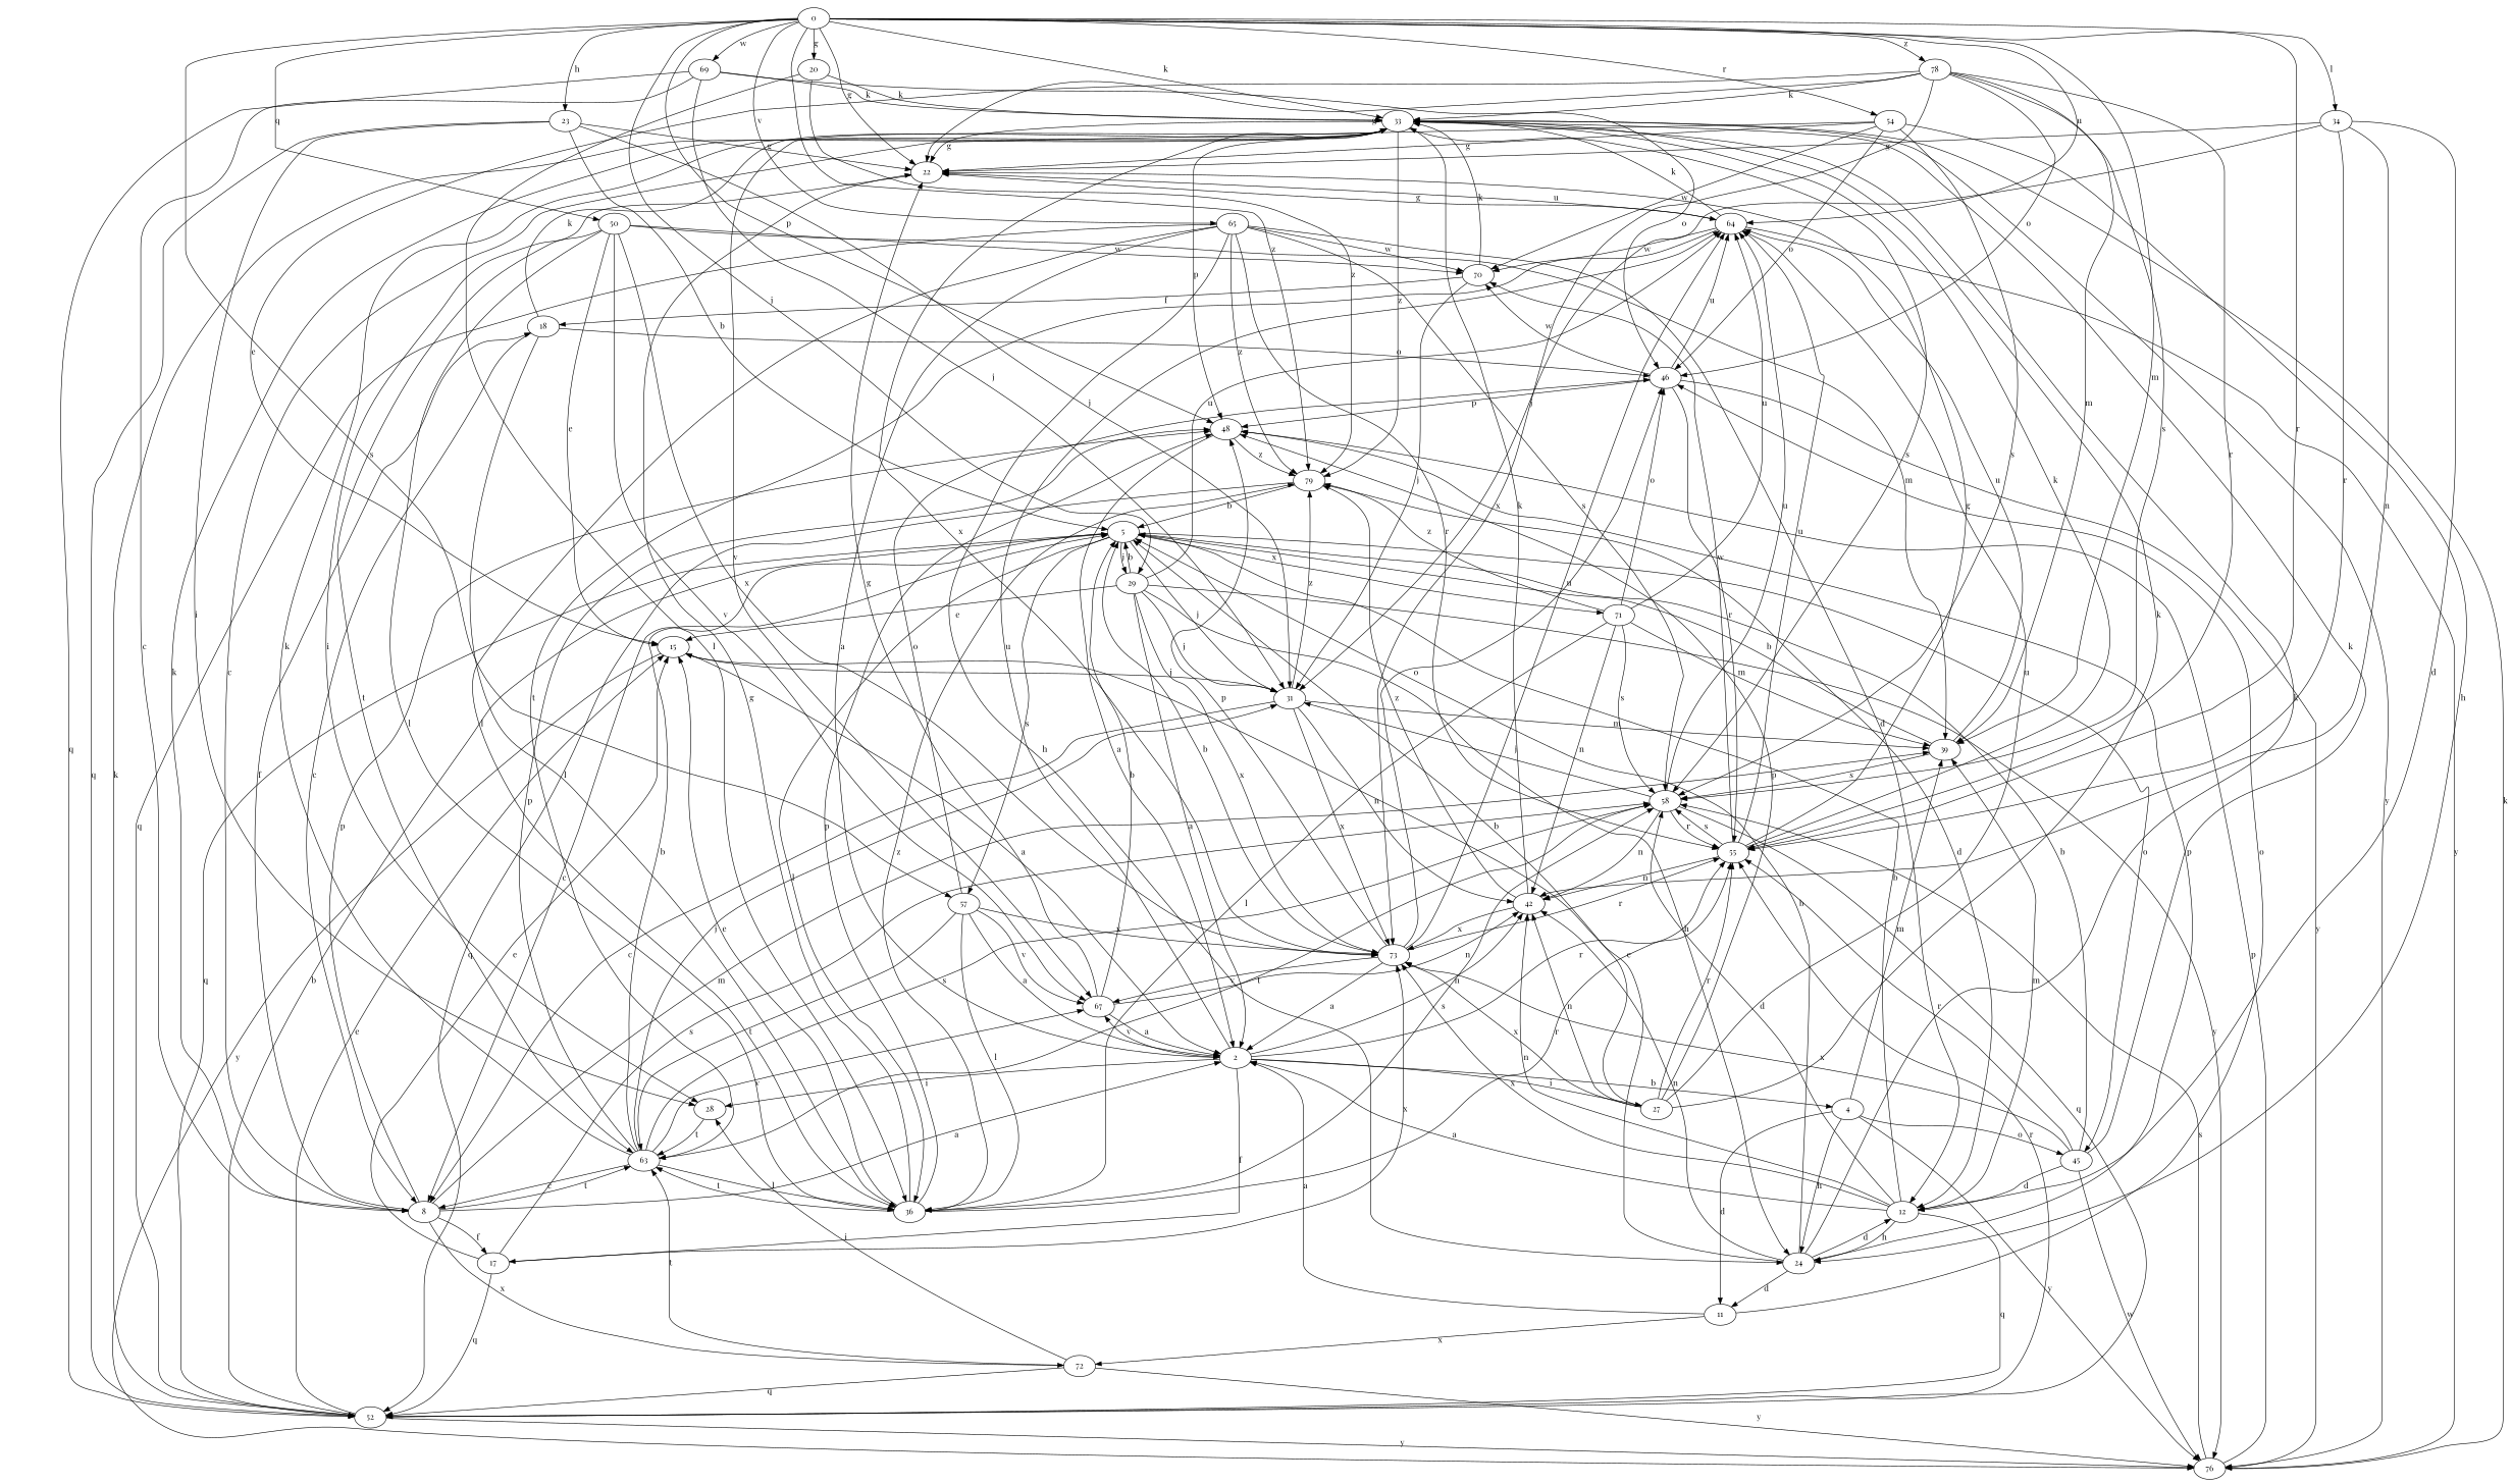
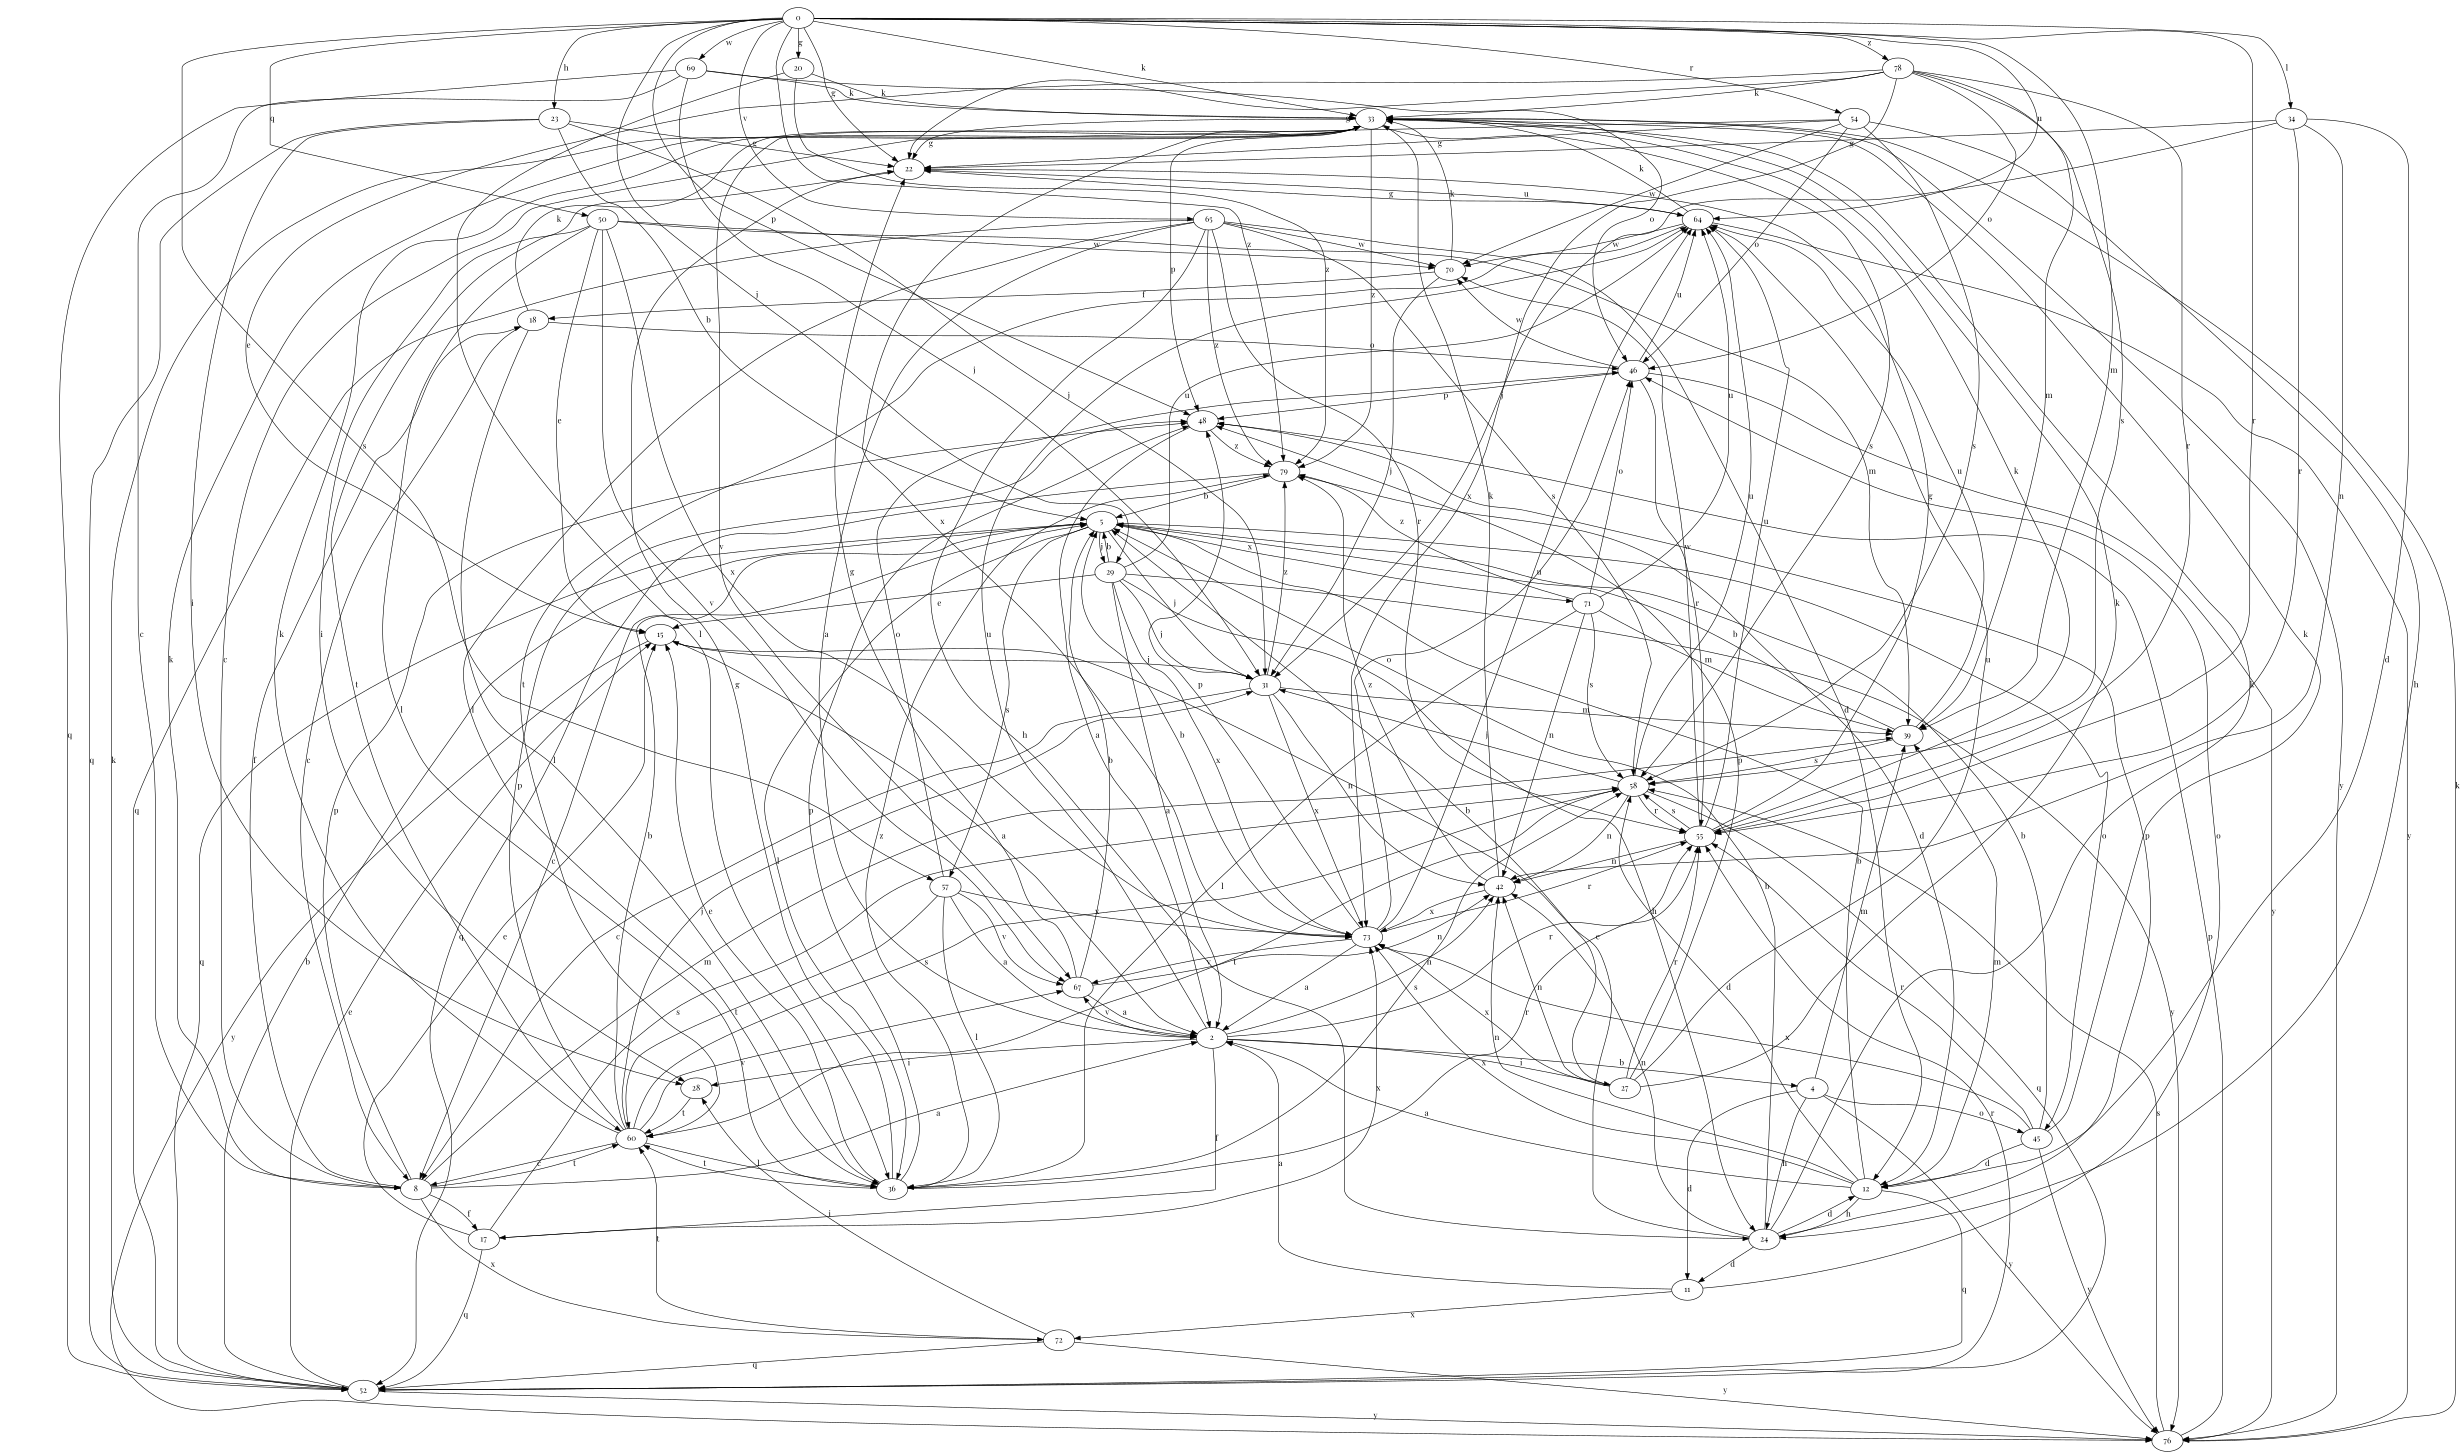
  strict digraph {
    fontname="Playfair Display"
    node [fontname="Playfair Display"]
    edge [fontname="Playfair Display"]
    0
    20
    22
    23
    29
    33
    34
    39
    48
    50
    54
    55
    57
    64
    65
    69
    78
    79
    36
    28
    5
    31
    52
    2
    24
    76
    73
    15
    67
    58
    42
    12
-   60 [label=63]
+   60
    70
    8
    46
    4
    17
    27
    11
    45
    72
    71
    18
    0 -> 20 [label=g]
    0 -> 22 [label=g]
    0 -> 23 [label=h]
    0 -> 29 [label=j]
    0 -> 33 [label=k]
    0 -> 34 [label=l]
    0 -> 39 [label=m]
    0 -> 48 [label=p]
    0 -> 50 [label=q]
    0 -> 54 [label=r]
    0 -> 55 [label=r]
    0 -> 57 [label=s]
    0 -> 64 [label=u]
    0 -> 65 [label=v]
    0 -> 69 [label=w]
    0 -> 78 [label=z]
    0 -> 79 [label=z]
    20 -> 33 [label=k]
    20 -> 79 [label=z]
    20 -> 36 [label=l]
    22 -> 64 [label=u]
    22 -> 28 [label=i]
    23 -> 22 [label=g]
    23 -> 28 [label=i]
    23 -> 5 [label=b]
    23 -> 31 [label=j]
    23 -> 52 [label=q]
    29 -> 64 [label=u]
    29 -> 5 [label=b]
    29 -> 31 [label=j]
    29 -> 2 [label=a]
    29 -> 24 [label=h]
    29 -> 76 [label=y]
    29 -> 73 [label=x]
    29 -> 15 [label=e]
    33 -> 22 [label=g]
    33 -> 48 [label=p]
    33 -> 79 [label=z]
    33 -> 76 [label=y]
    33 -> 73 [label=x]
    33 -> 67 [label=v]
    33 -> 58 [label=s]
    34 -> 22 [label=g]
    34 -> 55 [label=r]
    34 -> 31 [label=j]
    34 -> 42 [label=n]
    34 -> 12 [label=d]
    39 -> 64 [label=u]
    39 -> 5 [label=b]
    39 -> 58 [label=s]
    48 -> 79 [label=z]
    48 -> 2 [label=a]
    50 -> 39 [label=m]
    50 -> 36 [label=l]
    50 -> 73 [label=x]
    50 -> 15 [label=e]
    50 -> 67 [label=v]
    50 -> 60 [label=t]
    50 -> 70 [label=w]
    54 -> 22 [label=g]
    54 -> 24 [label=h]
    54 -> 58 [label=s]
    54 -> 70 [label=w]
    54 -> 8 [label=c]
    54 -> 46 [label=o]
    55 -> 22 [label=g]
    55 -> 33 [label=k]
    55 -> 64 [label=u]
    55 -> 58 [label=s]
    55 -> 42 [label=n]
    55 -> 70 [label=w]
    57 -> 36 [label=l]
    57 -> 2 [label=a]
    57 -> 73 [label=x]
    57 -> 67 [label=v]
    57 -> 60 [label=t]
    57 -> 46 [label=o]
    64 -> 22 [label=g]
    64 -> 33 [label=k]
    64 -> 76 [label=y]
    64 -> 60 [label=t]
    64 -> 70 [label=w]
    65 -> 55 [label=r]
    65 -> 79 [label=z]
    65 -> 36 [label=l]
    65 -> 52 [label=q]
    65 -> 2 [label=a]
    65 -> 24 [label=h]
    65 -> 58 [label=s]
    65 -> 12 [label=d]
    65 -> 70 [label=w]
    69 -> 33 [label=k]
    69 -> 31 [label=j]
    69 -> 52 [label=q]
    69 -> 8 [label=c]
    69 -> 46 [label=o]
    78 -> 22 [label=g]
    78 -> 33 [label=k]
    78 -> 39 [label=m]
    78 -> 55 [label=r]
    78 -> 73 [label=x]
    78 -> 15 [label=e]
    78 -> 58 [label=s]
    78 -> 46 [label=o]
    79 -> 5 [label=b]
    79 -> 52 [label=q]
    79 -> 12 [label=d]
    36 -> 22 [label=g]
    36 -> 48 [label=p]
    36 -> 55 [label=r]
    36 -> 79 [label=z]
    36 -> 15 [label=e]
    36 -> 58 [label=s]
    36 -> 60 [label=t]
    28 -> 60 [label=t]
    5 -> 29 [label=j]
    5 -> 57 [label=s]
    5 -> 36 [label=l]
    5 -> 31 [label=j]
    5 -> 52 [label=q]
    5 -> 8 [label=c]
    5 -> 45 [label=o]
    5 -> 71 [label=x]
    31 -> 39 [label=m]
    31 -> 79 [label=z]
    31 -> 73 [label=x]
    31 -> 42 [label=n]
    31 -> 8 [label=c]
    52 -> 33 [label=k]
    52 -> 55 [label=r]
    52 -> 5 [label=b]
    52 -> 76 [label=y]
    52 -> 15 [label=e]
    2 -> 55 [label=r]
    2 -> 64 [label=u]
    2 -> 28 [label=i]
    2 -> 67 [label=v]
    2 -> 42 [label=n]
    2 -> 4 [label=b]
    2 -> 17 [label=f]
    2 -> 27 [label=i]
    24 -> 33 [label=k]
    24 -> 48 [label=p]
    24 -> 5 [label=b]
    24 -> 15 [label=e]
    24 -> 42 [label=n]
    24 -> 12 [label=d]
    24 -> 11 [label=d]
    76 -> 33 [label=k]
    76 -> 48 [label=p]
    76 -> 58 [label=s]
    73 -> 48 [label=p]
    73 -> 55 [label=r]
    73 -> 64 [label=u]
    73 -> 5 [label=b]
    73 -> 2 [label=a]
    73 -> 67 [label=v]
    73 -> 46 [label=o]
    15 -> 31 [label=j]
    15 -> 2 [label=a]
    15 -> 76 [label=y]
    67 -> 22 [label=g]
    67 -> 5 [label=b]
    67 -> 2 [label=a]
    67 -> 42 [label=n]
    58 -> 55 [label=r]
    58 -> 64 [label=u]
    58 -> 31 [label=j]
    58 -> 52 [label=q]
    58 -> 42 [label=n]
    58 -> 60 [label=t]
    42 -> 33 [label=k]
    42 -> 79 [label=z]
    42 -> 73 [label=x]
    12 -> 39 [label=m]
    12 -> 5 [label=b]
    12 -> 52 [label=q]
    12 -> 2 [label=a]
    12 -> 24 [label=h]
    12 -> 73 [label=x]
    12 -> 58 [label=d]
    12 -> 42 [label=n]
    60 -> 33 [label=k]
    60 -> 48 [label=p]
    60 -> 36 [label=l]
    60 -> 5 [label=b]
    60 -> 31 [label=j]
    60 -> 67 [label=v]
    60 -> 58 [label=s]
    60 -> 8 [label=c]
    70 -> 33 [label=k]
    70 -> 31 [label=j]
    70 -> 18 [label=f]
    8 -> 33 [label=k]
    8 -> 39 [label=m]
    8 -> 48 [label=p]
    8 -> 2 [label=a]
    8 -> 60 [label=t]
    8 -> 17 [label=f]
    8 -> 72 [label=x]
    8 -> 18 [label=f]
    46 -> 48 [label=p]
    46 -> 55 [label=r]
    46 -> 64 [label=u]
    46 -> 76 [label=y]
    46 -> 70 [label=w]
    4 -> 39 [label=m]
    4 -> 24 [label=h]
    4 -> 76 [label=y]
    4 -> 11 [label=d]
    4 -> 45 [label=o]
    17 -> 52 [label=q]
    17 -> 73 [label=x]
    17 -> 15 [label=e]
    17 -> 58 [label=s]
    27 -> 33 [label=k]
    27 -> 48 [label=p]
    27 -> 55 [label=r]
    27 -> 64 [label=u]
    27 -> 5 [label=b]
    27 -> 73 [label=x]
    27 -> 42 [label=n]
    11 -> 2 [label=a]
    11 -> 46 [label=o]
    11 -> 72 [label=x]
    45 -> 33 [label=k]
    45 -> 55 [label=r]
    45 -> 5 [label=b]
-   45 -> 76 [label=w]
+   45 -> 76 [label=y]
    45 -> 73 [label=x]
    45 -> 12 [label=d]
    72 -> 28 [label=i]
    72 -> 52 [label=q]
    72 -> 76 [label=y]
    72 -> 60 [label=t]
    71 -> 39 [label=m]
    71 -> 64 [label=u]
    71 -> 79 [label=z]
    71 -> 36 [label=l]
    71 -> 58 [label=s]
    71 -> 42 [label=n]
    71 -> 46 [label=o]
    18 -> 33 [label=k]
    18 -> 36 [label=l]
    18 -> 8 [label=c]
    18 -> 46 [label=o]
  }
